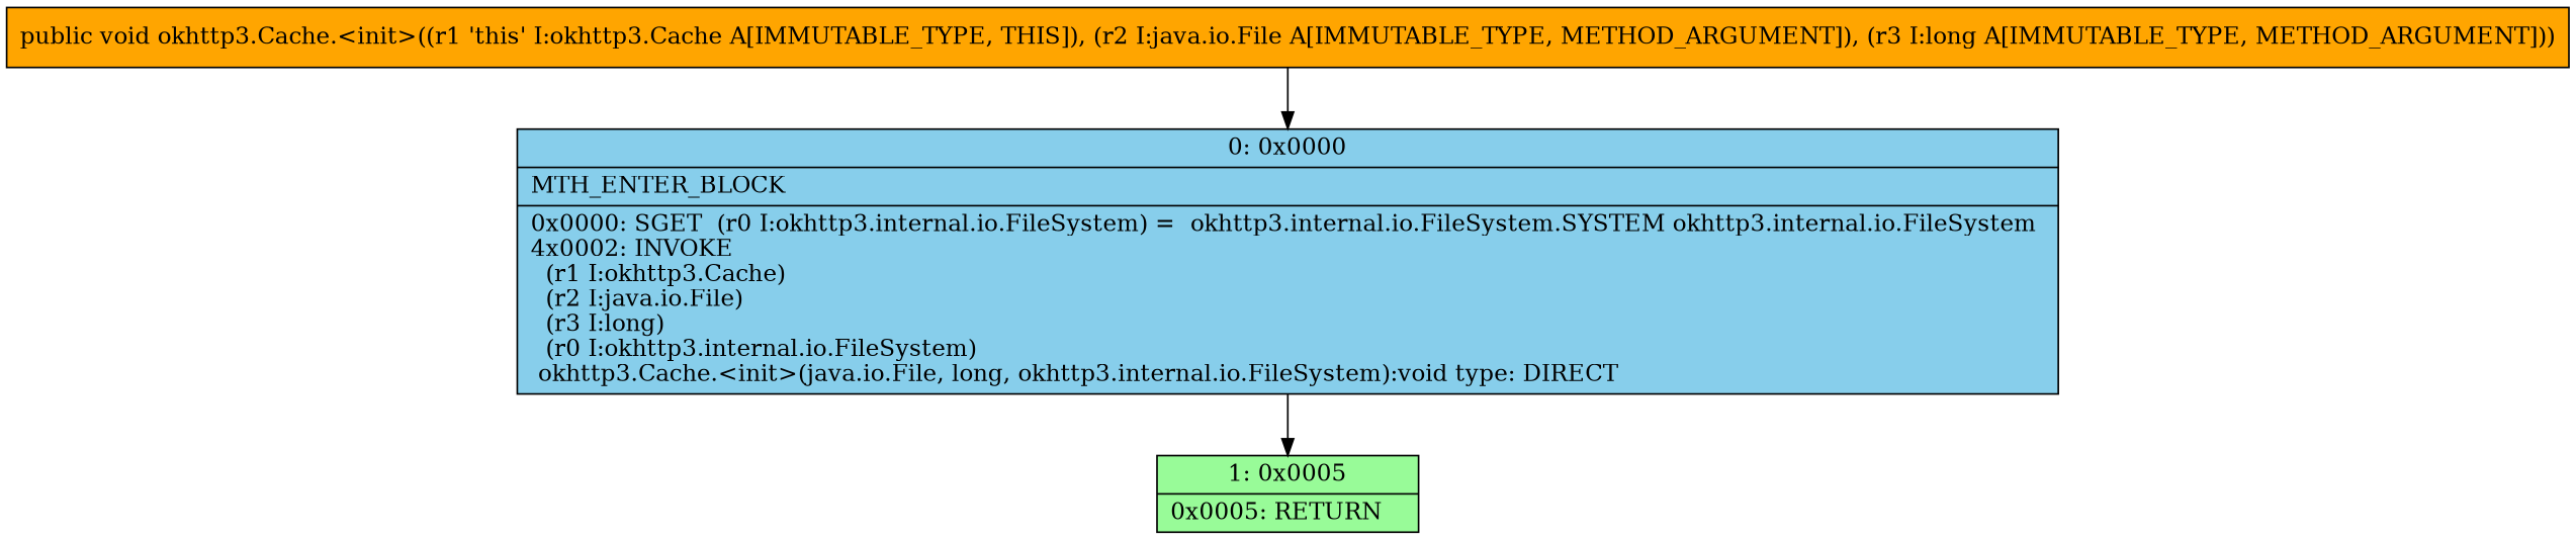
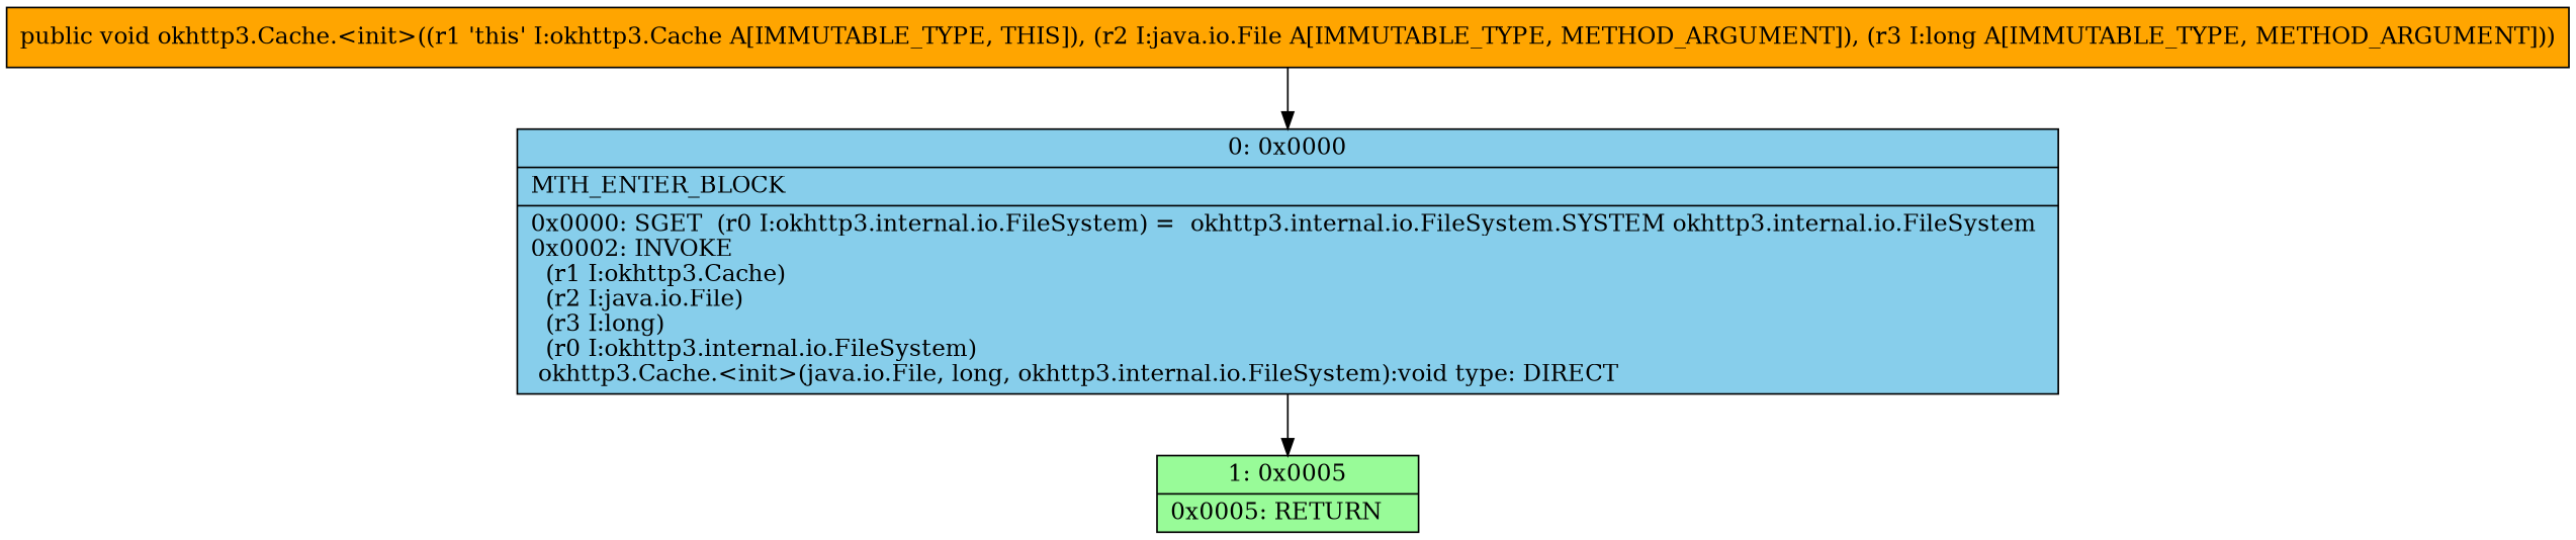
  digraph {
    node [shape=record style=filled]
-   n1 [label="{0\:\ 0x0000|MTH_ENTER_BLOCK\l|0x0000: SGET  (r0 I:okhttp3.internal.io.FileSystem) =  okhttp3.internal.io.FileSystem.SYSTEM okhttp3.internal.io.FileSystem \l4x0002: INVOKE  \l  (r1 I:okhttp3.Cache)\l  (r2 I:java.io.File)\l  (r3 I:long)\l  (r0 I:okhttp3.internal.io.FileSystem)\l okhttp3.Cache.\<init\>(java.io.File, long, okhttp3.internal.io.FileSystem):void type: DIRECT \l}" fillcolor=skyblue]
+   n1 [label="{0\:\ 0x0000|MTH_ENTER_BLOCK\l|0x0000: SGET  (r0 I:okhttp3.internal.io.FileSystem) =  okhttp3.internal.io.FileSystem.SYSTEM okhttp3.internal.io.FileSystem \l0x0002: INVOKE  \l  (r1 I:okhttp3.Cache)\l  (r2 I:java.io.File)\l  (r3 I:long)\l  (r0 I:okhttp3.internal.io.FileSystem)\l okhttp3.Cache.\<init\>(java.io.File, long, okhttp3.internal.io.FileSystem):void type: DIRECT \l}" fillcolor=skyblue]
    n2 [label="{1\:\ 0x0005|0x0005: RETURN   \l}" fillcolor=palegreen]
    n3 [label="{public void okhttp3.Cache.\<init\>((r1 'this' I:okhttp3.Cache A[IMMUTABLE_TYPE, THIS]), (r2 I:java.io.File A[IMMUTABLE_TYPE, METHOD_ARGUMENT]), (r3 I:long A[IMMUTABLE_TYPE, METHOD_ARGUMENT])) }" fillcolor=orange]
    n1 -> n2
    n3 -> n1
  }
